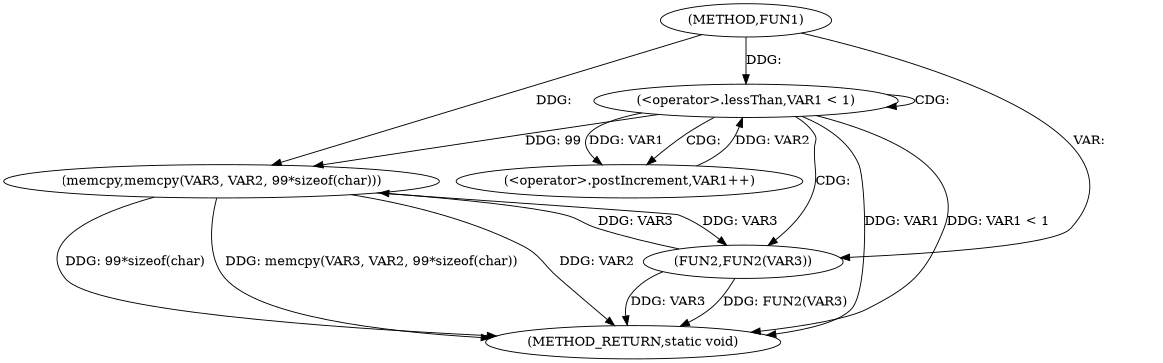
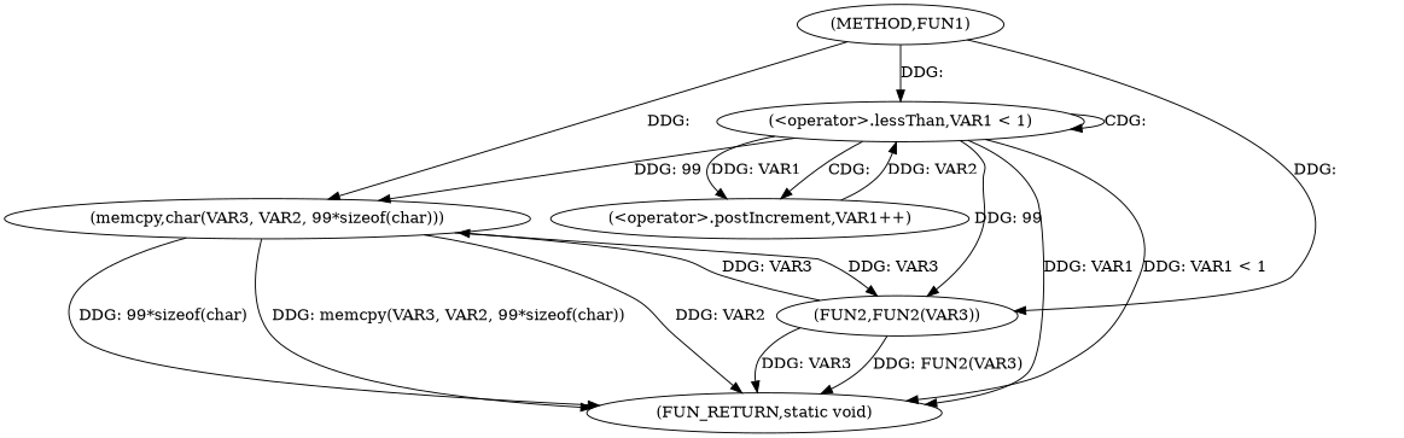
  digraph {
    n1 [label="(METHOD,FUN1)"]
    n2 [label="(<operator>.lessThan,VAR1 < 1)"]
-   n3 [label="(memcpy,memcpy(VAR3, VAR2, 99*sizeof(char)))"]
+   n3 [label="(memcpy,char(VAR3, VAR2, 99*sizeof(char)))"]
    n4 [label="(FUN2,FUN2(VAR3))"]
    n5 [label="(<operator>.postIncrement,VAR1++)"]
-   n6 [label="(METHOD_RETURN,static void)"]
+   n6 [label="(FUN_RETURN,static void)"]
    n1 -> n2 [label="DDG: "]
    n1 -> n3 [label="DDG: "]
-   n1 -> n4 [label="VAR: "]
+   n1 -> n4 [label="DDG: "]
    n2 -> n2 [label="CDG: "]
    n2 -> n3 [label="DDG: 99"]
-   n2 -> n4 [label="CDG: "]
+   n2 -> n4 [label="DDG: 99"]
    n2 -> n5 [label="DDG: VAR1"]
    n2 -> n5 [label="CDG: "]
    n2 -> n6 [label="DDG: VAR1"]
    n2 -> n6 [label="DDG: VAR1 < 1"]
    n3 -> n4 [label="DDG: VAR3"]
    n3 -> n6 [label="DDG: VAR2"]
    n3 -> n6 [label="DDG: 99*sizeof(char)"]
    n3 -> n6 [label="DDG: memcpy(VAR3, VAR2, 99*sizeof(char))"]
    n4 -> n3 [label="DDG: VAR3"]
    n4 -> n6 [label="DDG: FUN2(VAR3)"]
    n4 -> n6 [label="DDG: VAR3"]
    n5 -> n2 [label="DDG: VAR2"]
  }
